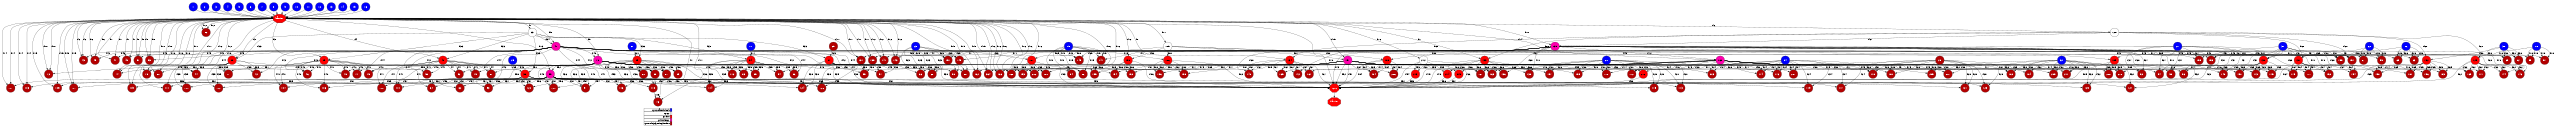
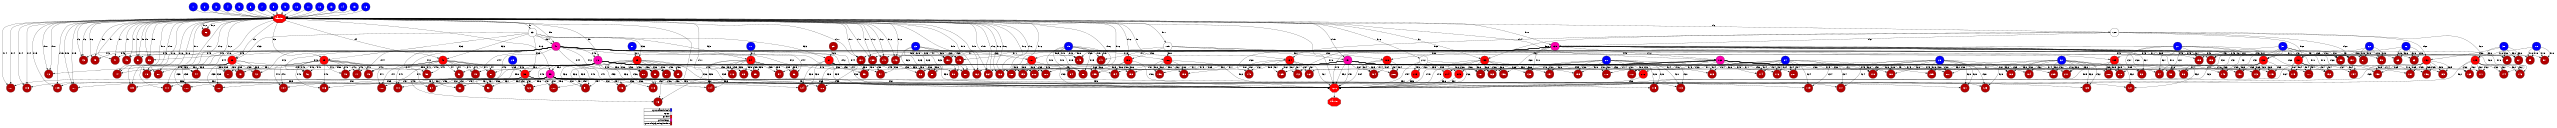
  digraph {
    labeljust=l
    rankdir=TB
    node [fillcolor="#b30000" fontcolor="#ffffff" shape=circle style=filled]
    1 [fillcolor="#0000ff" height=0.75]
    n2 [fillcolor="#ff0000" fontcolor="#FFFFFF" height=0.75 label=barrier shape=octagon]
    2 [fillcolor="#0000ff" height=0.75]
    3 [fillcolor="#0000ff" height=0.75]
    4 [fillcolor="#0000ff" height=0.75]
    5 [fillcolor="#0000ff" height=0.75]
    6 [fillcolor="#0000ff" height=0.75]
    7 [fillcolor="#0000ff" height=0.75]
    8 [fillcolor="#0000ff" height=0.75]
    9 [fillcolor="#0000ff" height=0.75]
    10 [fillcolor="#0000ff" height=0.75]
    11 [fillcolor="#0000ff" height=0.75]
    12 [fillcolor="#0000ff" height=0.75]
    13 [fillcolor="#0000ff" height=0.75]
    14 [fillcolor="#0000ff" height=0.75]
    15 [fillcolor="#0000ff" height=0.75]
    16 [fillcolor="#0000ff" height=0.75]
    33 [fillcolor="#ffffff" fontcolor="#000000" height=0.75]
    38 [fillcolor="#ff0000" fontcolor="#000000" height=0.75]
    39 [fillcolor="#ff0000" fontcolor="#000000" height=0.75]
    40 [fillcolor="#ff0000" fontcolor="#000000" height=0.75]
    41 [fillcolor="#ff00ae" fontcolor="#000000" height=0.75]
    43 [height=0.75]
    45 [height=0.75]
    47 [height=0.75]
    49 [height=0.75]
    51 [height=0.75]
    53 [height=0.75]
    70 [fillcolor="#ff00ae" fontcolor="#000000" height=0.75]
    72 [height=0.75]
    74 [height=0.75]
    76 [height=0.75]
    78 [height=0.75]
    80 [height=0.75]
    82 [height=0.75]
    99 [fillcolor="#ff00ae" fontcolor="#000000" height=0.75]
    101 [height=0.75]
    103 [height=0.75]
    105 [height=0.75]
    107 [height=0.75]
    109 [height=0.75]
    111 [height=0.75]
    128 [fillcolor="#ffffff" fontcolor="#000000" height=0.75]
    133 [fillcolor="#ff0000" fontcolor="#000000" height=0.75]
    134 [fillcolor="#ff0000" fontcolor="#000000" height=0.75]
    135 [fillcolor="#ff00ae" fontcolor="#000000" height=0.75]
    137 [height=0.75]
    139 [height=0.75]
    141 [height=0.75]
    143 [height=0.75]
    160 [fillcolor="#ff00ae" fontcolor="#000000" height=0.75]
    162 [height=0.75]
    n53 [height=0.75 label=364]
    166 [height=0.75]
    168 [height=0.75]
    185 [fillcolor="#ffffff" fontcolor="#000000" height=0.75]
    190 [fillcolor="#ff0000" fontcolor="#000000" height=0.75]
    191 [fillcolor="#ff00ae" fontcolor="#000000" height=0.75]
    193 [height=0.75]
    195 [height=0.75]
    212 [fillcolor="#ffffff" fontcolor="#000000" height=0.75]
    n62 [fillcolor="#ff0000" fontcolor="#FFFFFF" height=0.75 label=sync shape=octagon]
    17 [fillcolor="#0000ff" height=0.75]
    34 [fillcolor="#ff0000" fontcolor="#000000" height=0.75]
    18 [fillcolor="#0000ff" height=0.75]
    55 [height=0.75]
    57 [height=0.75]
    129 [fillcolor="#ff0000" fontcolor="#000000" height=0.75]
    19 [fillcolor="#0000ff" height=0.75]
    84 [height=0.75]
    86 [height=0.75]
    145 [height=0.75]
    147 [height=0.75]
    186 [fillcolor="#ff0000" fontcolor="#000000" height=0.75]
    20 [fillcolor="#0000ff" height=0.75]
    113 [height=0.75]
    115 [height=0.75]
    170 [height=0.75]
    172 [height=0.75]
    197 [height=0.75]
    199 [height=0.75]
    213 [fillcolor="#ff0000" fontcolor="#000000" height=0.75]
    21 [fillcolor="#0000ff" height=0.75]
    35 [fillcolor="#ff0000" fontcolor="#000000" height=0.75]
    22 [fillcolor="#0000ff" height=0.75]
    59 [height=0.75]
    61 [height=0.75]
    130 [fillcolor="#ff0000" fontcolor="#000000" height=0.75]
    23 [fillcolor="#0000ff" height=0.75]
    88 [height=0.75]
    90 [height=0.75]
    149 [height=0.75]
    151 [height=0.75]
    187 [fillcolor="#ff0000" fontcolor="#000000" height=0.75]
    24 [fillcolor="#0000ff" height=0.75]
    117 [height=0.75]
    119 [height=0.75]
    174 [height=0.75]
    176 [height=0.75]
    201 [height=0.75]
    203 [height=0.75]
    214 [fillcolor="#ff0000" fontcolor="#000000" height=0.75]
    25 [fillcolor="#0000ff" height=0.75]
    36 [fillcolor="#ff0000" fontcolor="#000000" height=0.75]
    26 [fillcolor="#0000ff" height=0.75]
    63 [height=0.75]
    65 [height=0.75]
    131 [fillcolor="#ff0000" fontcolor="#000000" height=0.75]
    27 [fillcolor="#0000ff" height=0.75]
    92 [height=0.75]
    94 [height=0.75]
    153 [height=0.75]
    155 [height=0.75]
    188 [fillcolor="#ff0000" fontcolor="#000000" height=0.75]
-   28 [height=0.75]
+   28 [fillcolor="#0000ff" height=0.75]
    121 [height=0.75]
    123 [height=0.75]
    178 [height=0.75]
    180 [height=0.75]
    205 [height=0.75]
    207 [height=0.75]
    215 [fillcolor="#ff0000" fontcolor="#000000" height=0.75]
    29 [height=0.75]
    37 [fillcolor="#ff0000" fontcolor="#000000" height=0.75]
    30 [fillcolor="#0000ff" height=0.75]
    67 [height=0.75]
    69 [height=0.75]
    132 [fillcolor="#ff0000" fontcolor="#000000" height=0.75]
    31 [fillcolor="#0000ff" height=0.75]
    96 [height=0.75]
    98 [height=0.75]
    157 [height=0.75]
    159 [height=0.75]
    189 [fillcolor="#ff0000" fontcolor="#000000" height=0.75]
    32 [fillcolor="#0000ff" height=0.75]
    125 [height=0.75]
    127 [height=0.75]
    182 [height=0.75]
    184 [height=0.75]
    209 [height=0.75]
    211 [height=0.75]
    216 [fillcolor="#ff0000" fontcolor="#000000" height=0.75]
    54 [height=0.75]
    56 [height=0.75]
    83 [height=0.75]
    85 [height=0.75]
    112 [height=0.75]
    114 [height=0.75]
    58 [height=0.75]
    60 [height=0.75]
    87 [height=0.75]
    89 [height=0.75]
    116 [height=0.75]
    118 [height=0.75]
    62 [height=0.75]
    64 [height=0.75]
    91 [height=0.75]
    93 [height=0.75]
    120 [height=0.75]
    122 [height=0.75]
    66 [height=0.75]
    68 [height=0.75]
    95 [height=0.75]
    97 [height=0.75]
    124 [height=0.75]
    126 [height=0.75]
    42 [height=0.75]
    44 [height=0.75]
    71 [height=0.75]
+   73 [height=0.75]
    100 [height=0.75]
    102 [height=0.75]
    46 [height=0.75]
    48 [height=0.75]
    75 [height=0.75]
    77 [height=0.75]
    104 [height=0.75]
    106 [height=0.75]
    50 [height=0.75]
    52 [height=0.75]
    79 [height=0.75]
    81 [height=0.75]
    108 [height=0.75]
    110 [height=0.75]
    144 [height=0.75]
    146 [height=0.75]
    169 [height=0.75]
    171 [height=0.75]
    148 [height=0.75]
    150 [height=0.75]
    173 [height=0.75]
    175 [height=0.75]
    152 [height=0.75]
    154 [height=0.75]
    177 [height=0.75]
    179 [height=0.75]
    156 [height=0.75]
    158 [height=0.75]
    181 [height=0.75]
    183 [height=0.75]
    136 [height=0.75]
    138 [height=0.75]
    161 [height=0.75]
    163 [height=0.75]
    140 [height=0.75]
    142 [height=0.75]
    165 [height=0.75]
    167 [height=0.75]
    196 [height=0.75]
    198 [height=0.75]
    200 [height=0.75]
    202 [height=0.75]
    204 [height=0.75]
    206 [height=0.75]
    208 [height=0.75]
    210 [height=0.75]
    192 [height=0.75]
    194 [height=0.75]
    n219 [fillcolor="#ff0000" fontcolor="#FFFFFF" height=0.75 label=barrier shape=octagon]
    n220 [height=0.75 label=<       <table border="0" cellpadding="2" cellspacing="0" cellborder="1"> <tr> <td align="right">qr.create_block</td> <td bgcolor="#0000ff">&nbsp;</td> </tr> <tr> <td align="right">qr.qr</td> <td bgcolor="#ffffff">&nbsp;</td> </tr> <tr> <td align="right">qr.dot</td> <td bgcolor="#ff0000">&nbsp;</td> </tr> <tr> <td align="right">qr.little_qr</td> <td bgcolor="#ff00ae">&nbsp;</td> </tr> <tr> <td align="right">qr.multiply_single_dot</td> <td bgcolor="#b30000">&nbsp;</td> </tr>       </table>     > shape=plaintext fillcolor="" fontcolor="" style=""]
    subgraph sub_1 {
      ranksep=0.20
      1
      n2
      2
      3
      4
      5
      6
      7
      8
      9
      10
      11
      12
      13
      14
      15
      16
      33
      38
      39
      40
      41
      43
      45
      47
      49
      51
      53
      70
      72
      74
      76
      78
      80
      82
      99
      101
      103
      105
      107
      109
      111
      128
      133
      134
      135
      137
      139
      141
      143
      160
      162
      n53
      166
      168
      185
      190
      191
      193
      195
      212
      n62
      17
      34
      18
      55
      57
      129
      19
      84
      86
      145
      147
      186
      20
      113
      115
      170
      172
      197
      199
      213
      21
      35
      22
      59
      61
      130
      23
      88
      90
      149
      151
      187
      24
      117
      119
      174
      176
      201
      203
      214
      25
      36
      26
      63
      65
      131
      27
      92
      94
      153
      155
      188
      28
      121
      123
      178
      180
      205
      207
      215
      29
      37
      30
      67
      69
      132
      31
      96
      98
      157
      159
      189
      32
      125
      127
      182
      184
      209
      211
      216
      54
      56
      83
      85
      112
      114
      58
      60
      87
      89
      116
      118
      62
      64
      91
      93
      120
      122
      66
      68
      95
      97
      124
      126
      42
      44
      71
+     73
      100
      102
      46
      48
      75
      77
      104
      106
      50
      52
      79
      81
      108
      110
      144
      146
      169
      171
      148
      150
      173
      175
      152
      154
      177
      179
      156
      158
      181
      183
      136
      138
      161
      163
      140
      142
      165
      167
      196
      198
      200
      202
      204
      206
      208
      210
      192
      194
      n219
    }
    subgraph sub_2 {
      label=Legend
      rank=sink
      ranksep=0.20
      n220
    }
    1 -> n2
    n2 -> 33 [label=d1]
    n2 -> 38 [label=d2]
    n2 -> 39 [label=d3]
    n2 -> 40 [label=d4]
    n2 -> 41 [label=d5]
    n2 -> 43 [label=d6]
    n2 -> 43 [label=d6]
    n2 -> 45 [label=d6]
    n2 -> 45 [label=d6]
    n2 -> 47 [label=d7]
    n2 -> 47 [label=d7]
    n2 -> 49 [label=d7]
    n2 -> 49 [label=d7]
    n2 -> 51 [label=d8]
    n2 -> 51 [label=d8]
    n2 -> 53 [label=d8]
    n2 -> 53 [label=d8]
    n2 -> 70 [label=d9]
    n2 -> 72 [label=d10]
    n2 -> 72 [label=d10]
    n2 -> 74 [label=d10]
    n2 -> 74 [label=d10]
    n2 -> 76 [label=d11]
    n2 -> 76 [label=d11]
    n2 -> 78 [label=d11]
    n2 -> 78 [label=d11]
    n2 -> 80 [label=d12]
    n2 -> 80 [label=d12]
    n2 -> 82 [label=d12]
    n2 -> 82 [label=d12]
    n2 -> 99 [label=d13]
    n2 -> 101 [label=d14]
    n2 -> 101 [label=d14]
    n2 -> 103 [label=d14]
    n2 -> 103 [label=d14]
    n2 -> 105 [label=d15]
    n2 -> 105 [label=d15]
    n2 -> 107 [label=d15]
    n2 -> 107 [label=d15]
    n2 -> 109 [label=d16]
    n2 -> 109 [label=d16]
    n2 -> 111 [label=d16]
    n2 -> 111 [label=d16]
    n2 -> 128 [label=d6]
    n2 -> 133 [label=d7]
    n2 -> 134 [label=d8]
    n2 -> 135 [label=d10]
    n2 -> 137 [label=d11]
    n2 -> 137 [label=d11]
    n2 -> 139 [label=d11]
    n2 -> 139 [label=d11]
    n2 -> 141 [label=d12]
    n2 -> 141 [label=d12]
    n2 -> 143 [label=d12]
    n2 -> 143 [label=d12]
    n2 -> 160 [label=d14]
    n2 -> 162 [label=d15]
    n2 -> 162 [label=d15]
    n2 -> n53 [label=d15]
    n2 -> n53 [label=d15]
    n2 -> 166 [label=d16]
    n2 -> 166 [label=d16]
    n2 -> 168 [label=d16]
    n2 -> 168 [label=d16]
    n2 -> 185 [label=d11]
    n2 -> 190 [label=d12]
    n2 -> 191 [label=d15]
    n2 -> 193 [label=d16]
    n2 -> 193 [label=d16]
    n2 -> 195 [label=d16]
    n2 -> 195 [label=d16]
    n2 -> 212 [label=d16]
    n2 -> n62
    2 -> n2
    3 -> n2
    4 -> n2
    5 -> n2
    6 -> n2
    7 -> n2
    8 -> n2
    9 -> n2
    10 -> n2
    11 -> n2
    12 -> n2
    13 -> n2
    14 -> n2
    15 -> n2
    16 -> n2
    33 -> 38 [label=d33]
    33 -> 39 [label=d33]
    33 -> 40 [label=d33]
    33 -> 41 [label=d34]
    33 -> 34 [label=d33]
    33 -> 35 [label=d33]
    33 -> 36 [label=d33]
    33 -> 37 [label=d33]
    38 -> n62 [label=d39]
    38 -> 42 [label=d39]
    38 -> 42 [label=d39]
    38 -> 44 [label=d39]
    38 -> 44 [label=d39]
    38 -> 71 [label=d39]
    38 -> 71 [label=d39]
+   38 -> 73 [label=d39]
+   38 -> 73 [label=d39]
    38 -> 100 [label=d39]
    38 -> 100 [label=d39]
    38 -> 102 [label=d39]
    38 -> 102 [label=d39]
    39 -> n62 [label=d40]
    39 -> 46 [label=d40]
    39 -> 46 [label=d40]
    39 -> 48 [label=d40]
    39 -> 48 [label=d40]
    39 -> 75 [label=d40]
    39 -> 75 [label=d40]
    39 -> 77 [label=d40]
    39 -> 77 [label=d40]
    39 -> 104 [label=d40]
    39 -> 104 [label=d40]
    39 -> 106 [label=d40]
    39 -> 106 [label=d40]
    40 -> n62 [label=d41]
    40 -> 50 [label=d41]
    40 -> 50 [label=d41]
    40 -> 52 [label=d41]
    40 -> 52 [label=d41]
    40 -> 79 [label=d41]
    40 -> 79 [label=d41]
    40 -> 81 [label=d41]
    40 -> 81 [label=d41]
    40 -> 108 [label=d41]
    40 -> 108 [label=d41]
    40 -> 110 [label=d41]
    40 -> 110 [label=d41]
    41 -> 43 [label=d43]
    41 -> 45 [label=d45]
    41 -> 47 [label=d43]
    41 -> 49 [label=d45]
    41 -> 51 [label=d43]
    41 -> 53 [label=d45]
    41 -> 70 [label=d46]
    41 -> n62 [label=d47]
    41 -> 55 [label=d43]
    41 -> 57 [label=d45]
    41 -> 59 [label=d43]
    41 -> 61 [label=d45]
    41 -> 63 [label=d43]
    41 -> 65 [label=d45]
    41 -> 67 [label=d43]
    41 -> 69 [label=d45]
    41 -> 54 [label=d42]
    41 -> 56 [label=d44]
    41 -> 58 [label=d42]
    41 -> 60 [label=d44]
    41 -> 62 [label=d42]
    41 -> 64 [label=d44]
    41 -> 66 [label=d42]
    41 -> 68 [label=d44]
    41 -> 42 [label=d42]
    41 -> 44 [label=d44]
    41 -> 46 [label=d42]
    41 -> 48 [label=d44]
    41 -> 50 [label=d42]
    41 -> 52 [label=d44]
    70 -> 72 [label=d49]
    70 -> 74 [label=d51]
-   118 -> 76 [label=d49]
+   70 -> 76 [label=d49]
    70 -> 78 [label=d51]
    70 -> 80 [label=d49]
    70 -> 99 [label=d52]
    70 -> n62 [label=d53]
    70 -> 84 [label=d39]
    70 -> 86 [label=d51]
    70 -> 88 [label=d49]
    70 -> 90 [label=d51]
    70 -> 92 [label=d49]
    70 -> 94 [label=d51]
    70 -> 96 [label=d49]
    70 -> 98 [label=d51]
    70 -> 83 [label=d48]
    70 -> 85 [label=d50]
    70 -> 87 [label=d48]
    70 -> 89 [label=d50]
    70 -> 91 [label=d48]
    70 -> 93 [label=d50]
    70 -> 95 [label=d48]
    70 -> 97 [label=d50]
    70 -> 71 [label=d48]
+   70 -> 73 [label=d50]
    70 -> 75 [label=d48]
    70 -> 77 [label=d50]
    70 -> 79 [label=d48]
    70 -> 81 [label=d50]
    99 -> 101 [label=d55]
    99 -> 103 [label=d57]
    99 -> 105 [label=d55]
    99 -> 107 [label=d57]
    99 -> 109 [label=d55]
    99 -> 111 [label=d57]
    99 -> n62 [label=d58]
    99 -> n62 [label=d59]
    99 -> 113 [label=d55]
    99 -> 115 [label=d57]
    99 -> 117 [label=d55]
    99 -> 119 [label=d57]
    99 -> 121 [label=d55]
    99 -> 123 [label=d57]
    99 -> 125 [label=d55]
    99 -> 127 [label=d57]
    99 -> 114 [label=d56]
    99 -> 116 [label=d54]
    99 -> 118 [label=d56]
    99 -> 91 [label=d54]
    99 -> 120 [label=d54]
    99 -> 122 [label=d56]
    99 -> 124 [label=d54]
    99 -> 126 [label=d56]
    99 -> 100 [label=d54]
    99 -> 102 [label=d56]
    99 -> 104 [label=d54]
    99 -> 106 [label=d56]
    99 -> 108 [label=d54]
    99 -> 110 [label=d56]
    128 -> 133 [label=d60]
    128 -> 134 [label=d60]
    128 -> 135 [label=d61]
    128 -> 129 [label=d60]
    128 -> 130 [label=d60]
    128 -> 131 [label=d60]
    128 -> 132 [label=d60]
    133 -> n62 [label=d66]
    133 -> 136 [label=d66]
    133 -> 136 [label=d66]
    133 -> 138 [label=d66]
    133 -> 138 [label=d66]
    133 -> 161 [label=d66]
    133 -> 161 [label=d66]
    133 -> 163 [label=d66]
    133 -> 163 [label=d66]
    134 -> n62 [label=d67]
    134 -> 140 [label=d67]
    134 -> 140 [label=d67]
    134 -> 142 [label=d67]
    134 -> 142 [label=d67]
    134 -> 165 [label=d67]
    134 -> 165 [label=d67]
    134 -> 167 [label=d67]
    134 -> 167 [label=d67]
    135 -> 137 [label=d69]
    135 -> 139 [label=d71]
    135 -> 141 [label=d69]
    135 -> 143 [label=d71]
    135 -> 160 [label=d72]
    135 -> n62 [label=d73]
    135 -> 145 [label=d69]
    135 -> 147 [label=d71]
    135 -> 149 [label=d69]
    135 -> 151 [label=d71]
    135 -> 153 [label=d69]
    135 -> 155 [label=d71]
    135 -> 157 [label=d69]
    135 -> 159 [label=d71]
    135 -> 144 [label=d68]
    135 -> 146 [label=d70]
    135 -> 148 [label=d68]
    135 -> 150 [label=d70]
    135 -> 152 [label=d68]
    135 -> 154 [label=d70]
    135 -> 156 [label=d68]
    135 -> 158 [label=d70]
    135 -> 136 [label=d68]
    135 -> 138 [label=d70]
    135 -> 140 [label=d68]
    135 -> 142 [label=d70]
    160 -> 162 [label=d75]
    160 -> n53 [label=d77]
    160 -> 166 [label=d75]
    160 -> 168 [label=d77]
    160 -> n62 [label=d78]
    160 -> n62 [label=d79]
    160 -> 170 [label=d75]
    160 -> 172 [label=d77]
    160 -> 174 [label=d75]
    160 -> 176 [label=d77]
    160 -> 178 [label=d75]
    160 -> 180 [label=d77]
    160 -> 182 [label=d75]
    160 -> 184 [label=d77]
    160 -> 169 [label=d74]
    160 -> 171 [label=d76]
    160 -> 173 [label=d74]
    160 -> 175 [label=d76]
    160 -> 177 [label=d74]
    160 -> 179 [label=d76]
    160 -> 181 [label=d74]
    160 -> 183 [label=d76]
    160 -> 161 [label=d74]
    160 -> 163 [label=d76]
    160 -> 165 [label=d74]
    160 -> 167 [label=d76]
    185 -> 190 [label=d80]
    185 -> 191 [label=d81]
    185 -> 186 [label=d80]
    185 -> 187 [label=d80]
    185 -> 188 [label=d80]
    185 -> 189 [label=d80]
    190 -> n62 [label=d86]
    190 -> 192 [label=d86]
    190 -> 192 [label=d86]
    190 -> 194 [label=d86]
    190 -> 194 [label=d86]
    191 -> 193 [label=d88]
    191 -> 195 [label=d90]
    191 -> n62 [label=d91]
    191 -> n62 [label=d92]
    191 -> 197 [label=d88]
    191 -> 199 [label=d90]
    191 -> 201 [label=d88]
    191 -> 203 [label=d90]
    191 -> 205 [label=d88]
    191 -> 207 [label=d90]
    191 -> 209 [label=d88]
    191 -> 211 [label=d90]
    191 -> 196 [label=d87]
    191 -> 198 [label=d89]
    191 -> 200 [label=d87]
    191 -> 202 [label=d89]
    191 -> 204 [label=d87]
    191 -> 206 [label=d89]
    191 -> 208 [label=d87]
    191 -> 210 [label=d89]
    191 -> 192 [label=d87]
    191 -> 194 [label=d89]
    212 -> n62 [label=d94]
    212 -> 213 [label=d93]
    212 -> 214 [label=d93]
    212 -> 215 [label=d93]
    212 -> 216 [label=d93]
    n62 -> n219
    17 -> 34 [label=d17]
    34 -> n62 [label=d35]
    34 -> 54 [label=d35]
    34 -> 54 [label=d35]
    34 -> 56 [label=d35]
    34 -> 56 [label=d35]
    34 -> 83 [label=d35]
    34 -> 83 [label=d35]
    34 -> 85 [label=d35]
    34 -> 85 [label=d35]
    34 -> 112 [label=d35]
    34 -> 112 [label=d35]
    34 -> 114 [label=d35]
    34 -> 114 [label=d35]
    18 -> 55 [label=d18]
    18 -> 55 [label=d18]
    18 -> 57 [label=d18]
    18 -> 57 [label=d18]
    18 -> 129 [label=d18]
    129 -> n62 [label=d62]
    129 -> 144 [label=d62]
    129 -> 144 [label=d62]
    129 -> 146 [label=d62]
    129 -> 146 [label=d62]
    129 -> 169 [label=d62]
    129 -> 169 [label=d62]
    129 -> 171 [label=d62]
    129 -> 171 [label=d62]
    19 -> 84 [label=d19]
    19 -> 84 [label=d19]
    19 -> 86 [label=d19]
    19 -> 86 [label=d19]
    19 -> 145 [label=d19]
    19 -> 145 [label=d19]
    19 -> 147 [label=d19]
    19 -> 147 [label=d19]
    19 -> 186 [label=d19]
    186 -> n62 [label=d82]
    186 -> 196 [label=d82]
    186 -> 196 [label=d82]
    186 -> 198 [label=d82]
    186 -> 198 [label=d82]
    20 -> 113 [label=d20]
    20 -> 113 [label=d20]
    20 -> 115 [label=d20]
    20 -> 115 [label=d20]
    20 -> 170 [label=d20]
    20 -> 170 [label=d20]
    20 -> 172 [label=d20]
    20 -> 172 [label=d20]
    20 -> 197 [label=d20]
    20 -> 197 [label=d20]
    20 -> 199 [label=d20]
    20 -> 199 [label=d20]
    20 -> 213 [label=d20]
    213 -> n62 [label=d95]
    21 -> 35 [label=d21]
    35 -> n62 [label=d36]
    35 -> 58 [label=d36]
    35 -> 58 [label=d36]
    35 -> 60 [label=d36]
    35 -> 60 [label=d36]
    35 -> 87 [label=d36]
    35 -> 87 [label=d36]
    35 -> 89 [label=d36]
    35 -> 89 [label=d36]
    35 -> 116 [label=d36]
    35 -> 116 [label=d36]
    35 -> 118 [label=d36]
    35 -> 118 [label=d36]
    22 -> 59 [label=d22]
    22 -> 59 [label=d22]
    22 -> 61 [label=d22]
    22 -> 61 [label=d22]
    22 -> 130 [label=d22]
    130 -> n62 [label=d63]
    130 -> 148 [label=d63]
    130 -> 148 [label=d63]
    130 -> 150 [label=d63]
    130 -> 150 [label=d63]
    130 -> 173 [label=d63]
    130 -> 173 [label=d63]
    130 -> 175 [label=d63]
    130 -> 175 [label=d63]
    23 -> 88 [label=d23]
    23 -> 88 [label=d23]
    23 -> 90 [label=d23]
    23 -> 90 [label=d23]
    23 -> 149 [label=d23]
    23 -> 149 [label=d23]
    23 -> 151 [label=d23]
    23 -> 151 [label=d23]
    23 -> 187 [label=d23]
    187 -> n62 [label=d83]
    187 -> 200 [label=d83]
    187 -> 200 [label=d83]
    187 -> 202 [label=d83]
    187 -> 202 [label=d83]
    24 -> 117 [label=d24]
    24 -> 117 [label=d24]
    24 -> 119 [label=d24]
    24 -> 119 [label=d24]
    24 -> 174 [label=d24]
    24 -> 174 [label=d24]
    24 -> 176 [label=d24]
    24 -> 176 [label=d24]
    24 -> 201 [label=d24]
    24 -> 201 [label=d24]
    24 -> 203 [label=d24]
    24 -> 203 [label=d24]
    24 -> 214 [label=d24]
    214 -> n62 [label=d96]
    25 -> 36 [label=d25]
    36 -> n62 [label=d37]
    36 -> 62 [label=d37]
    36 -> 62 [label=d37]
    36 -> 64 [label=d37]
    36 -> 64 [label=d37]
    36 -> 91 [label=d37]
    36 -> 91 [label=d37]
    36 -> 93 [label=d37]
    36 -> 93 [label=d37]
    36 -> 120 [label=d37]
    36 -> 120 [label=d37]
    36 -> 122 [label=d37]
    36 -> 122 [label=d37]
    26 -> 63 [label=d26]
    26 -> 63 [label=d26]
    26 -> 65 [label=d26]
    26 -> 65 [label=d26]
    26 -> 131 [label=d26]
    131 -> n62 [label=d64]
    131 -> 152 [label=d64]
    131 -> 152 [label=d64]
    131 -> 154 [label=d64]
    131 -> 154 [label=d64]
    131 -> 177 [label=d64]
    131 -> 177 [label=d64]
    131 -> 179 [label=d64]
    131 -> 179 [label=d64]
    27 -> 92 [label=d27]
    27 -> 92 [label=d27]
    27 -> 94 [label=d27]
    27 -> 94 [label=d27]
    27 -> 153 [label=d27]
    27 -> 153 [label=d27]
    27 -> 155 [label=d27]
    27 -> 155 [label=d27]
    27 -> 188 [label=d27]
    188 -> n62 [label=d84]
    188 -> 204 [label=d84]
    188 -> 204 [label=d84]
    188 -> 206 [label=d84]
    188 -> 206 [label=d84]
    28 -> 121 [label=d28]
    28 -> 121 [label=d28]
    28 -> 123 [label=d28]
    28 -> 123 [label=d28]
    28 -> 178 [label=d28]
    28 -> 178 [label=d28]
    28 -> 180 [label=d28]
    28 -> 180 [label=d28]
    28 -> 205 [label=d28]
    28 -> 205 [label=d28]
    28 -> 207 [label=d28]
    28 -> 207 [label=d28]
    28 -> 215 [label=d28]
    215 -> n62 [label=d97]
    29 -> 37 [label=d29]
    37 -> n62 [label=d38]
    37 -> 66 [label=d38]
    37 -> 66 [label=d38]
    37 -> 68 [label=d38]
    37 -> 68 [label=d38]
    37 -> 95 [label=d38]
    37 -> 95 [label=d38]
    37 -> 97 [label=d38]
    37 -> 97 [label=d38]
    37 -> 124 [label=d38]
    37 -> 124 [label=d38]
    37 -> 126 [label=d38]
    37 -> 126 [label=d38]
    30 -> 67 [label=d30]
    30 -> 67 [label=d30]
    30 -> 69 [label=d30]
    30 -> 69 [label=d30]
    30 -> 132 [label=d30]
    132 -> n62 [label=d65]
    132 -> 156 [label=d65]
    132 -> 156 [label=d65]
    132 -> 158 [label=d65]
    132 -> 158 [label=d65]
    132 -> 181 [label=d65]
    132 -> 181 [label=d65]
    132 -> 183 [label=d65]
    132 -> 183 [label=d65]
    31 -> 96 [label=d31]
    31 -> 96 [label=d31]
    31 -> 98 [label=d31]
    31 -> 98 [label=d31]
    31 -> 157 [label=d31]
    31 -> 157 [label=d31]
    31 -> 159 [label=d31]
    31 -> 159 [label=d31]
    31 -> 189 [label=d31]
    189 -> n62 [label=d85]
    189 -> 208 [label=d85]
    189 -> 208 [label=d85]
    189 -> 210 [label=d85]
    189 -> 210 [label=d85]
    32 -> 125 [label=d32]
    32 -> 125 [label=d32]
    32 -> 127 [label=d32]
    32 -> 127 [label=d32]
    32 -> 182 [label=d32]
    32 -> 182 [label=d32]
    32 -> 184 [label=d32]
    32 -> 184 [label=d32]
    32 -> 209 [label=d32]
    32 -> 209 [label=d32]
    32 -> 211 [label=d32]
    32 -> 211 [label=d32]
    32 -> 216 [label=d32]
    216 -> n62 [label=d98]
  }
